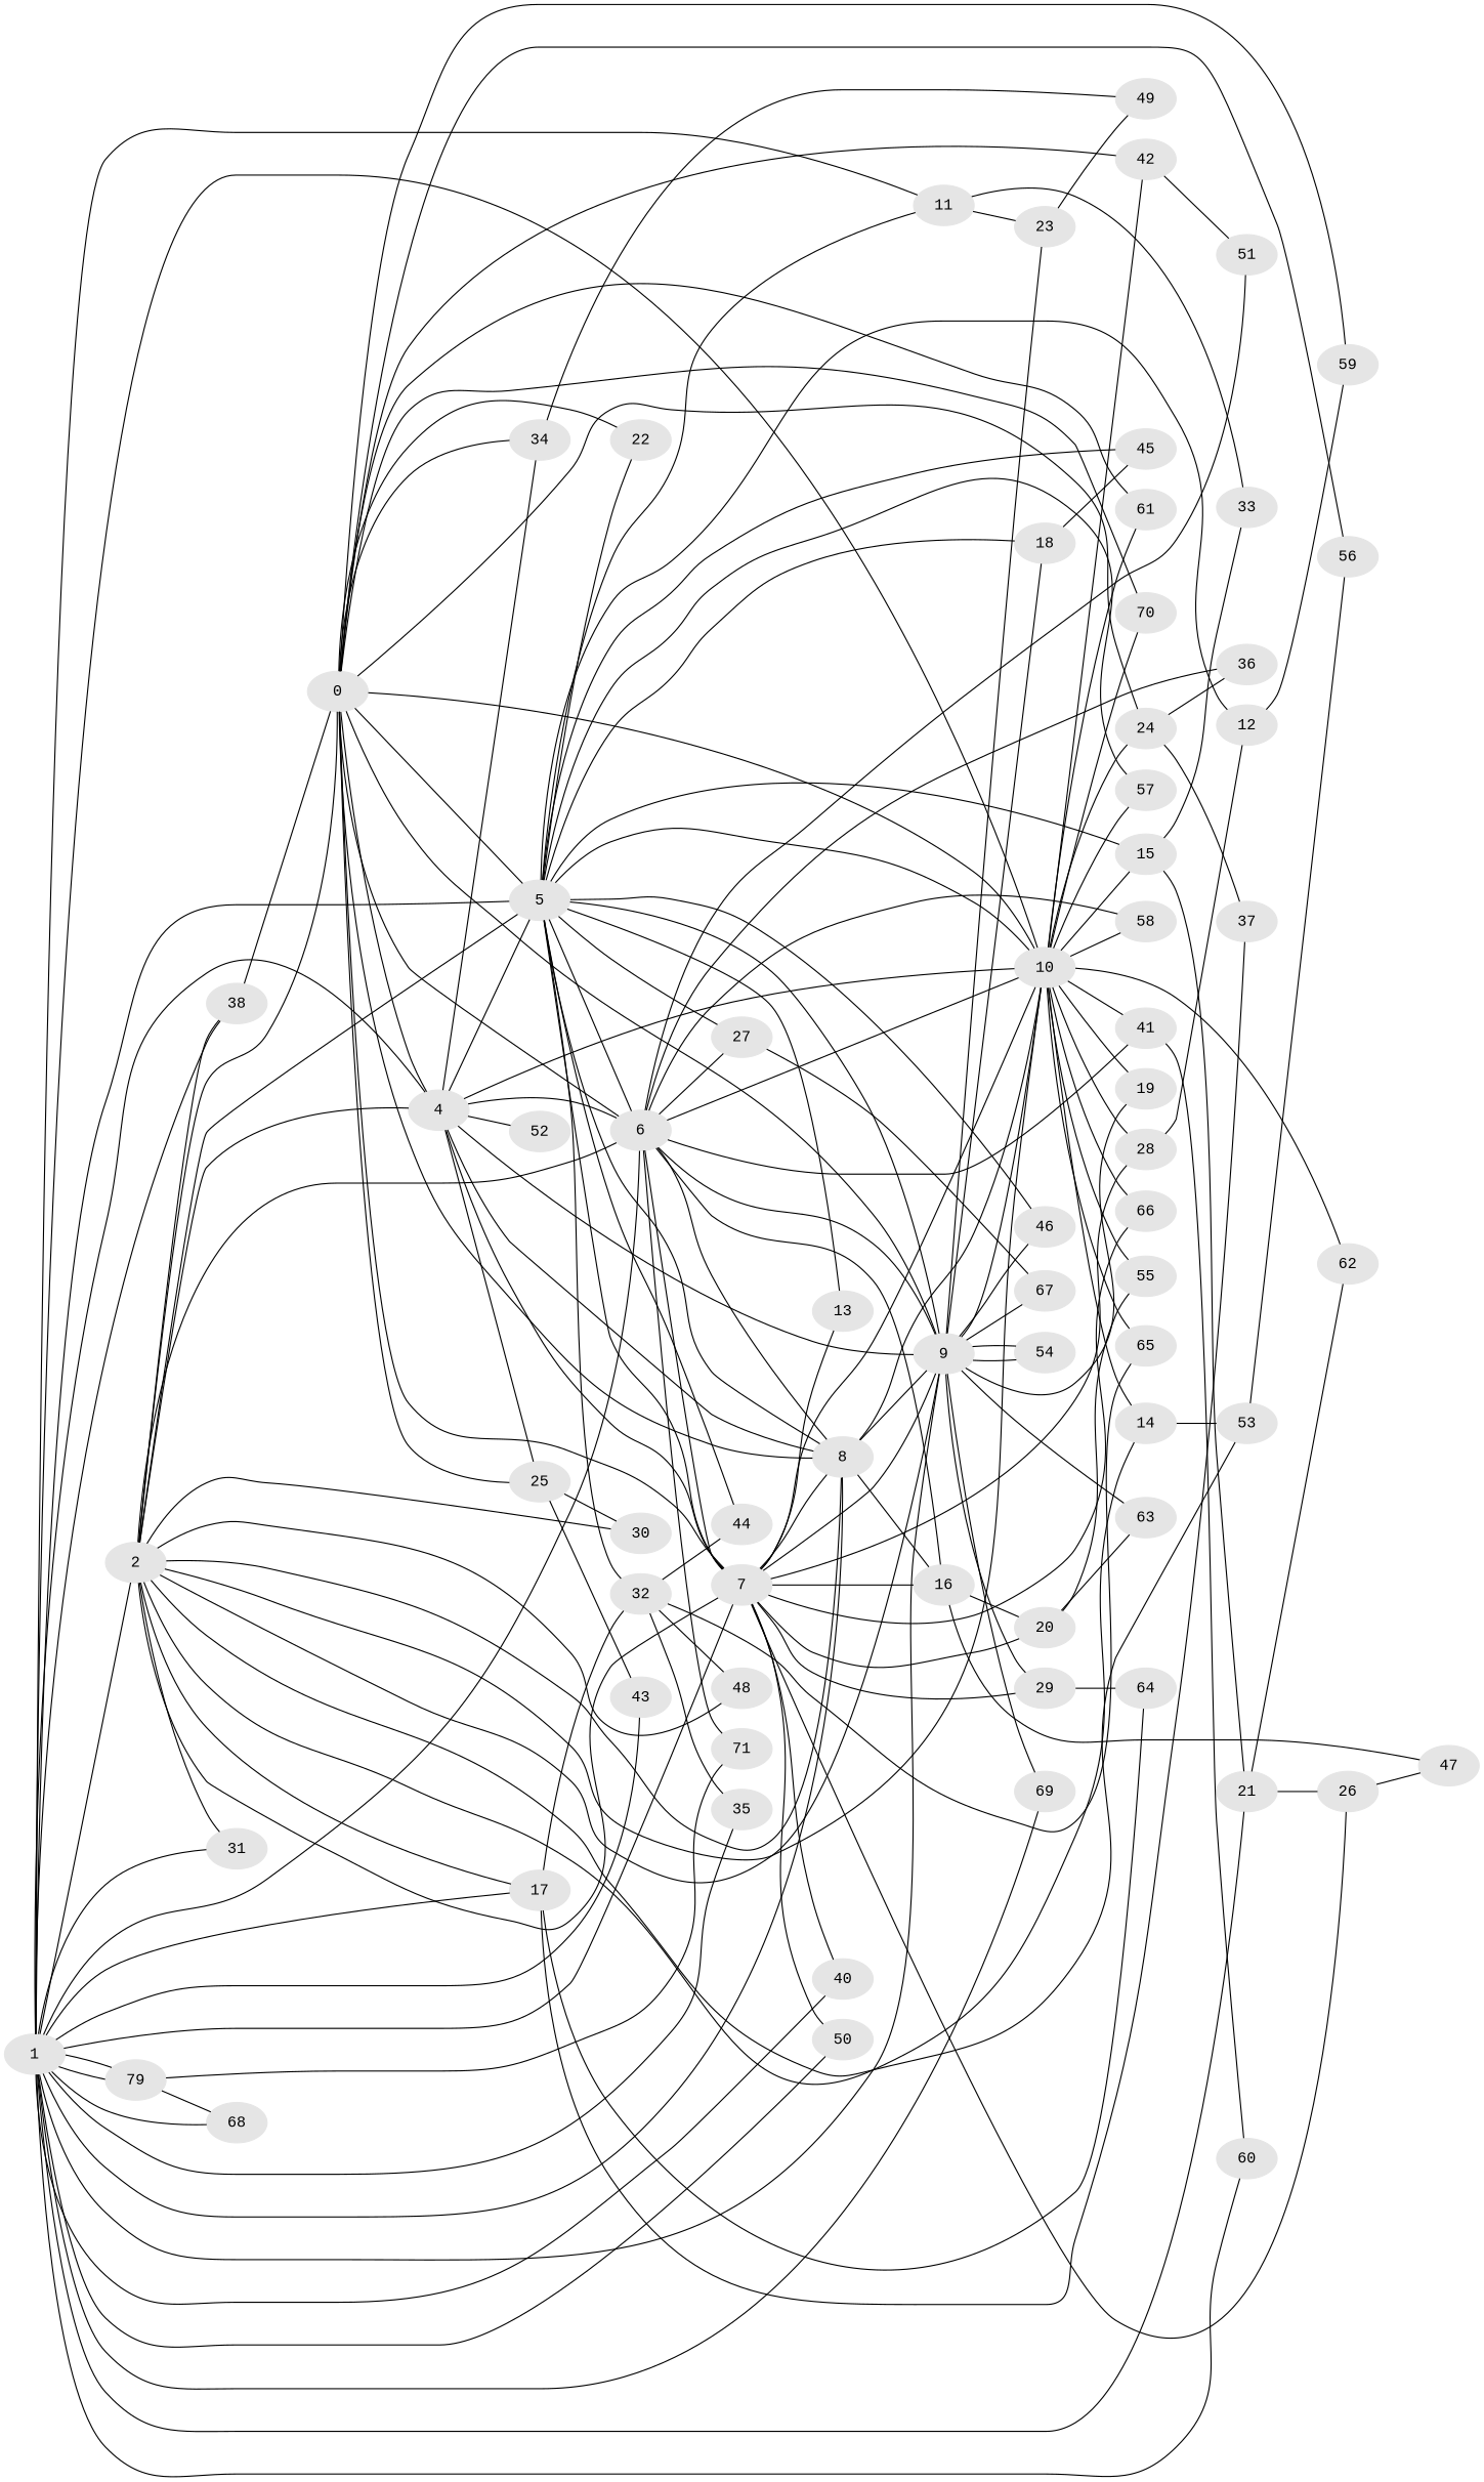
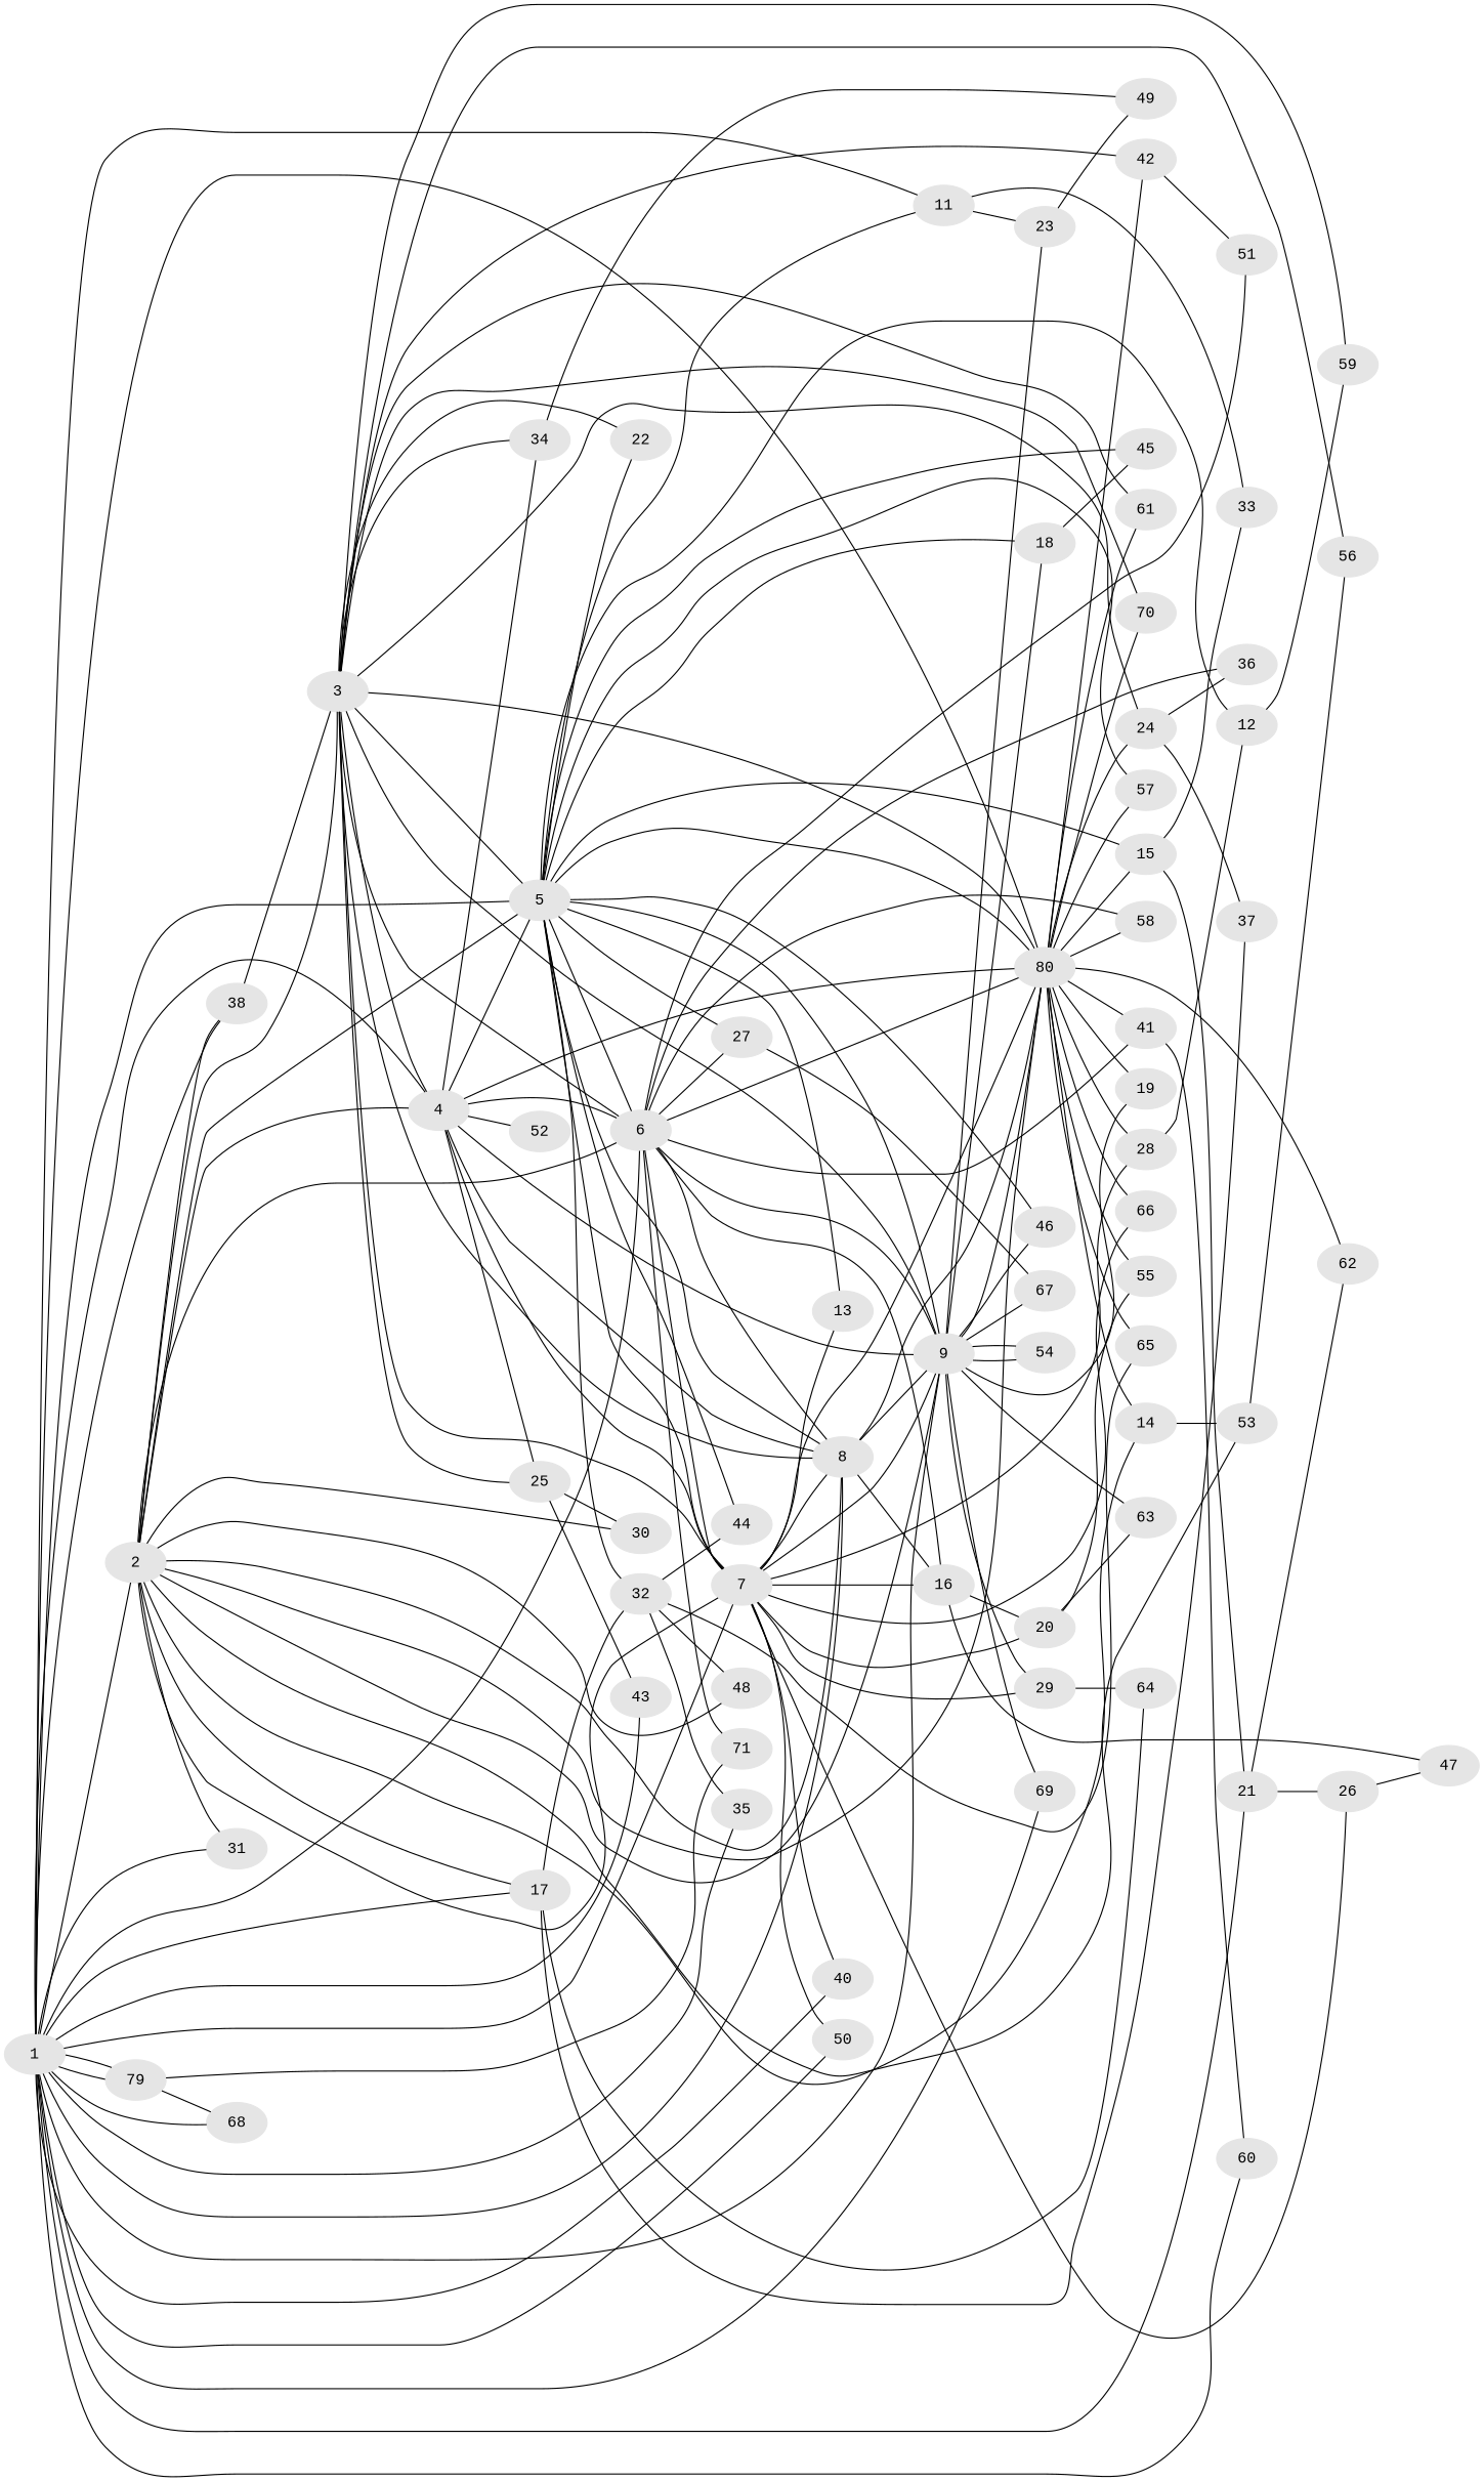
  graph {
    fontname="Liberation Mono"
    rankdir=LR
    node [color=gray90 fontname="Liberation Mono" style=filled]
    edge [fontname="Liberation Mono"]
    1
    2
    4
    5
    6
    7
    8
    9
-   10
+   10 [label=80]
    11
    17
    21
    31
    35
    38
    n16 [label=79]
    40
    43
    50
    60
    68
    69
-   3 [label=0]
+   3
    14
    30
    48
    53
    22
    24
    25
    34
    42
    56
    59
    61
    70
    52
    12
    13
    15
    18
    27
    32
    44
    45
    46
    57
    16
    36
    41
    51
    58
    71
    20
    26
    28
    29
    66
    19
    23
    54
    63
    67
    55
    62
    65
    33
    37
    64
    49
    47
    1 -- 2
    1 -- 4
    1 -- 5
    1 -- 6
    1 -- 7
    1 -- 8
    1 -- 9
    1 -- 10
    1 -- 11
    1 -- 17
    1 -- 21
    1 -- 31
    1 -- 35
    1 -- 38
    1 -- n16
    1 -- n16
    1 -- 40
    1 -- 43
    1 -- 50
    1 -- 60
    1 -- 68
    1 -- 69
    2 -- 4
    2 -- 5
    2 -- 6
    2 -- 7
    2 -- 8
    2 -- 9
    2 -- 10
    2 -- 17
    2 -- 31
    2 -- 38
    2 -- 3
    2 -- 14
    2 -- 30
    2 -- 48
    2 -- 53
    4 -- 5
    4 -- 6
    4 -- 7
    4 -- 8
    4 -- 9
    4 -- 10
    4 -- 25
    4 -- 34
    4 -- 52
    5 -- 6
    5 -- 7
    5 -- 8
    5 -- 9
    5 -- 10
    5 -- 11
    5 -- 22
    5 -- 12
    5 -- 13
    5 -- 15
    5 -- 18
    5 -- 27
    5 -- 32
    5 -- 44
    5 -- 45
    5 -- 46
    5 -- 57
    6 -- 7
    6 -- 8
    6 -- 9
    6 -- 10
    6 -- 27
    6 -- 16
    6 -- 36
    6 -- 41
    6 -- 51
    6 -- 58
    6 -- 71
    7 -- 8
    7 -- 9
    7 -- 10
    7 -- 40
    7 -- 50
    7 -- 13
    7 -- 16
    7 -- 20
    7 -- 26
    7 -- 28
    7 -- 29
    7 -- 66
    8 -- 9
    8 -- 10
    8 -- 16
    9 -- 10
    9 -- 69
    9 -- 18
    9 -- 46
    9 -- 29
    9 -- 19
    9 -- 23
    9 -- 54
    9 -- 54
    9 -- 63
    9 -- 67
    10 -- 14
    10 -- 24
    10 -- 42
    10 -- 61
    10 -- 70
    10 -- 15
    10 -- 57
    10 -- 41
    10 -- 58
    10 -- 28
    10 -- 66
    10 -- 19
    10 -- 55
    10 -- 62
    10 -- 65
    11 -- 23
    11 -- 33
    17 -- 32
    17 -- 37
    17 -- 64
    21 -- 26
    21 -- 62
    38 -- 3
    n16 -- 68
    n16 -- 71
    3 -- 4
    3 -- 5
    3 -- 6
    3 -- 7
    3 -- 8
    3 -- 9
    3 -- 10
    3 -- 22
    3 -- 24
    3 -- 25
    3 -- 34
    3 -- 42
    3 -- 56
    3 -- 59
    3 -- 61
    3 -- 70
    14 -- 53
    53 -- 56
    24 -- 36
    24 -- 37
    25 -- 43
    25 -- 30
    34 -- 49
    42 -- 51
    12 -- 59
    15 -- 21
    15 -- 33
    18 -- 45
    27 -- 67
    32 -- 35
    32 -- 48
    32 -- 44
    32 -- 65
    16 -- 20
    16 -- 47
    41 -- 60
    20 -- 63
    20 -- 55
    26 -- 47
    28 -- 12
    29 -- 64
    23 -- 49
  }
